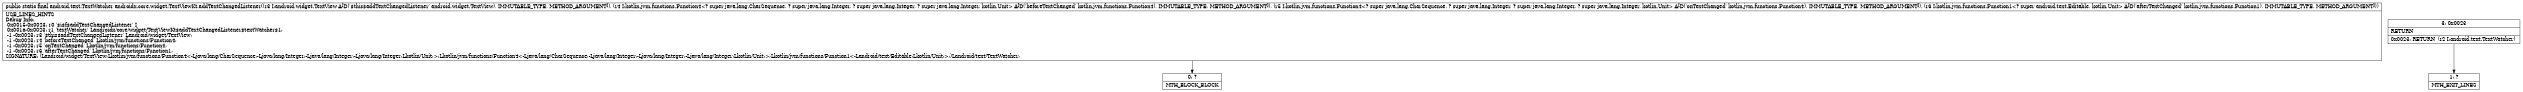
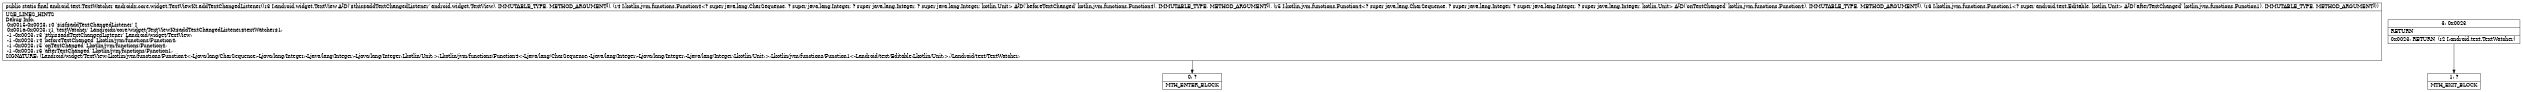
  digraph {
    node [shape=record]
-   n1 [label="{0\:\ ?|MTH_BLOCK_BLOCK\l}"]
+   n1 [label="{0\:\ ?|MTH_ENTER_BLOCK\l}"]
    n2 [label="{3\:\ 0x0023|RETURN\l|0x0023: RETURN  (r2 I:android.text.TextWatcher) \l}"]
-   n3 [label="{1\:\ ?|MTH_EXIT_LINES\l}"]
+   n3 [label="{1\:\ ?|MTH_EXIT_BLOCK\l}"]
    n4 [label="{public static final android.text.TextWatcher androidx.core.widget.TextViewKt.addTextChangedListener((r3 I:android.widget.TextView A[D('$this$addTextChangedListener' android.widget.TextView), IMMUTABLE_TYPE, METHOD_ARGUMENT]), (r4 I:kotlin.jvm.functions.Function4\<? super java.lang.CharSequence, ? super java.lang.Integer, ? super java.lang.Integer, ? super java.lang.Integer, kotlin.Unit\> A[D('beforeTextChanged' kotlin.jvm.functions.Function4), IMMUTABLE_TYPE, METHOD_ARGUMENT]), (r5 I:kotlin.jvm.functions.Function4\<? super java.lang.CharSequence, ? super java.lang.Integer, ? super java.lang.Integer, ? super java.lang.Integer, kotlin.Unit\> A[D('onTextChanged' kotlin.jvm.functions.Function4), IMMUTABLE_TYPE, METHOD_ARGUMENT]), (r6 I:kotlin.jvm.functions.Function1\<? super android.text.Editable, kotlin.Unit\> A[D('afterTextChanged' kotlin.jvm.functions.Function1), IMMUTABLE_TYPE, METHOD_ARGUMENT]))  | USE_LINES_HINTS\lDebug Info:\l  0x0015\-0x0023: r0 '$i$f$addTextChangedListener' I\l  0x001a\-0x0023: r1 'textWatcher' Landroidx\/core\/widget\/TextViewKt$addTextChangedListener$textWatcher$1;\l  \-1 \-0x0023: r3 '$this$addTextChangedListener' Landroid\/widget\/TextView;\l  \-1 \-0x0023: r4 'beforeTextChanged' Lkotlin\/jvm\/functions\/Function4;\l  \-1 \-0x0023: r5 'onTextChanged' Lkotlin\/jvm\/functions\/Function4;\l  \-1 \-0x0023: r6 'afterTextChanged' Lkotlin\/jvm\/functions\/Function1;\lSIGNATURE: (Landroid\/widget\/TextView;Lkotlin\/jvm\/functions\/Function4\<\-Ljava\/lang\/CharSequence;\-Ljava\/lang\/Integer;\-Ljava\/lang\/Integer;\-Ljava\/lang\/Integer;Lkotlin\/Unit;\>;Lkotlin\/jvm\/functions\/Function4\<\-Ljava\/lang\/CharSequence;\-Ljava\/lang\/Integer;\-Ljava\/lang\/Integer;\-Ljava\/lang\/Integer;Lkotlin\/Unit;\>;Lkotlin\/jvm\/functions\/Function1\<\-Landroid\/text\/Editable;Lkotlin\/Unit;\>;)Landroid\/text\/TextWatcher;\l}"]
    n2 -> n3
    n4 -> n1
  }
